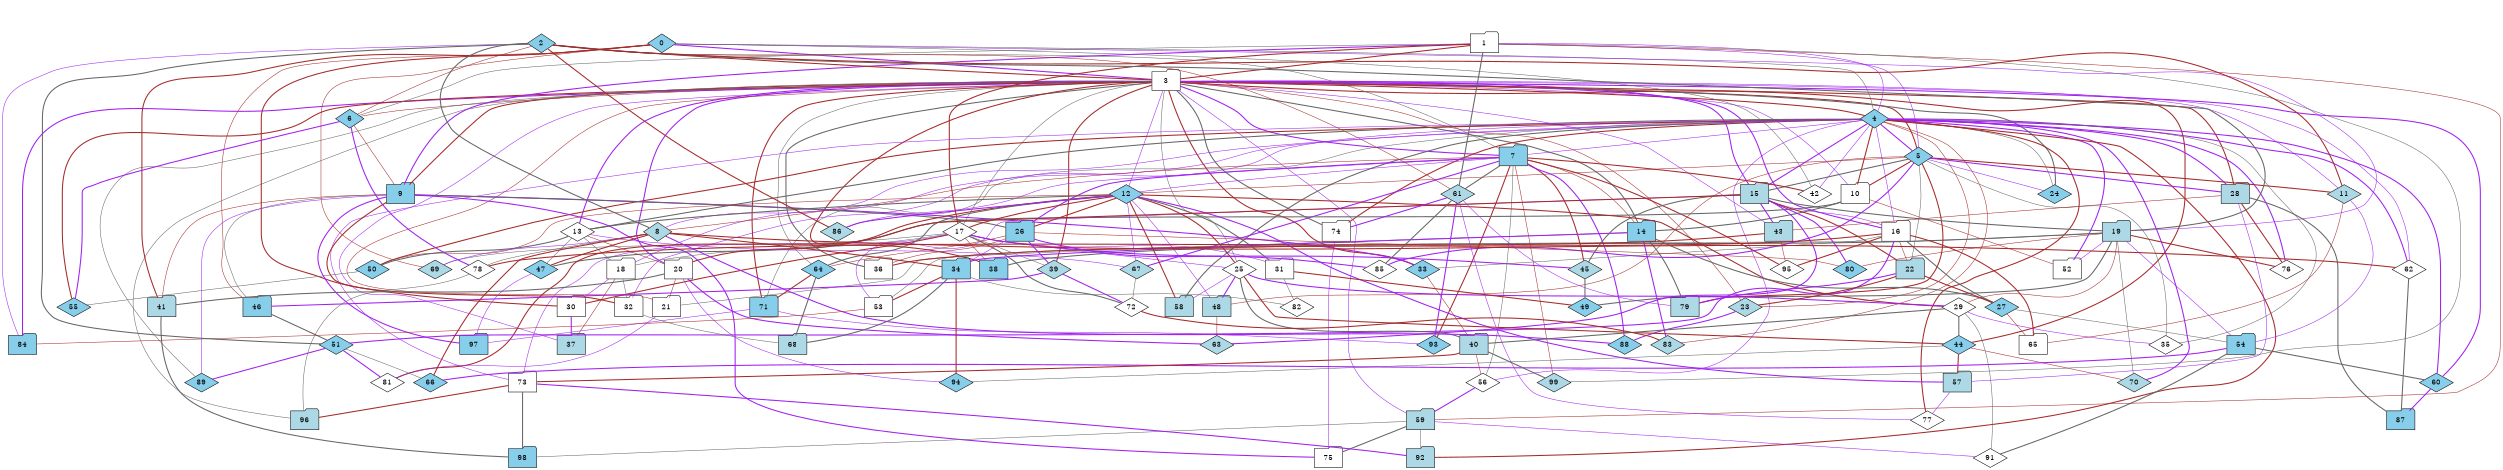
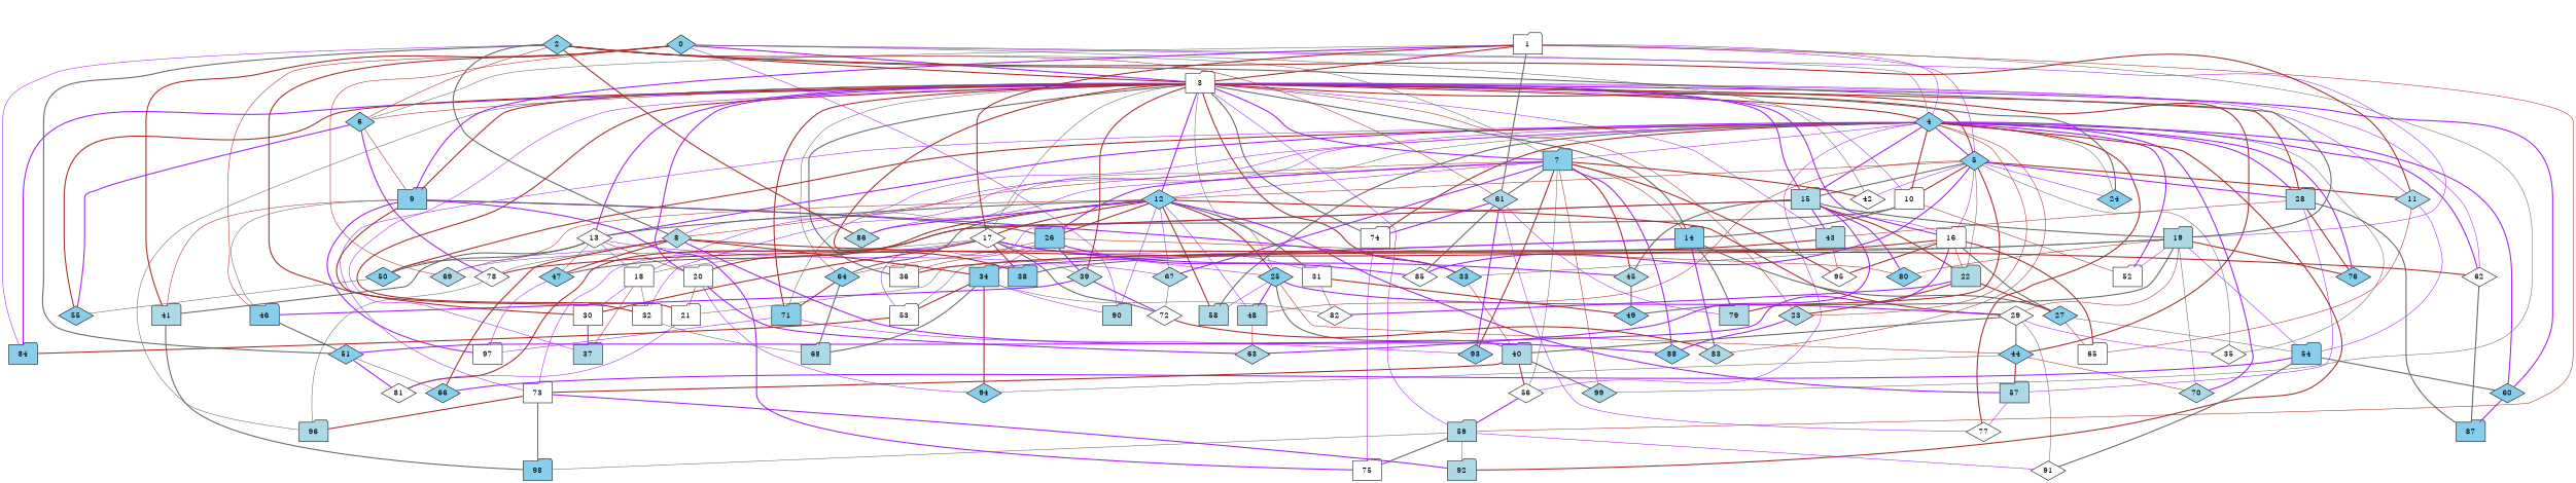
  strict graph {
    node [fillcolor=skyblue shape=diamond style=filled]
    edge [color=purple is_available=True prob=1.0 style=bold]
    3 [fillcolor=white shape=folder]
    0
    4
    19 [fillcolor=lightblue shape=folder]
    30 [fillcolor=white shape=folder]
    41 [fillcolor=lightblue shape=folder]
    42 [fillcolor=white]
    46 [shape=folder]
    69 [fillcolor=lightblue]
+   90 [fillcolor=lightblue shape=folder]
    5
    6
    9 [shape=folder]
    17 [fillcolor=white]
    59 [fillcolor=lightblue shape=folder]
    7 [shape=folder]
    11 [fillcolor=lightblue]
    84 [shape=folder]
    10 [fillcolor=white shape=folder]
    12
    13 [fillcolor=white]
    14 [shape=folder]
    15 [fillcolor=lightblue shape=folder]
    16 [fillcolor=white shape=folder]
    20 [fillcolor=white shape=folder]
    21 [fillcolor=white shape=folder]
    23 [fillcolor=lightblue]
    24
-   25 [fillcolor=white]
+   25
    28 [fillcolor=lightblue shape=folder]
    33
    36 [fillcolor=white shape=folder]
    37 [fillcolor=lightblue shape=folder]
    38 [shape=folder]
    39 [fillcolor=lightblue]
    43 [fillcolor=lightblue shape=folder]
    44
    55
    60
    62 [fillcolor=white]
    64
    71 [shape=folder]
    74 [fillcolor=white shape=folder]
-   89
    96 [fillcolor=lightblue shape=folder]
    8 [fillcolor=lightblue]
    18 [fillcolor=white shape=folder]
    32 [fillcolor=white shape=folder]
    35 [fillcolor=white]
    50
    52 [fillcolor=white shape=folder]
    56 [fillcolor=white]
    58 [fillcolor=lightblue shape=folder]
    70 [fillcolor=lightblue]
    73 [fillcolor=white shape=folder]
-   76 [fillcolor=white]
+   76
    77 [fillcolor=white]
    83 [fillcolor=lightblue]
    92 [fillcolor=lightblue shape=folder]
    54 [shape=folder]
    29 [fillcolor=white]
    53 [fillcolor=white shape=folder]
    80
    49
    98 [shape=folder]
    51
    1 [fillcolor=white shape=folder]
    61 [fillcolor=lightblue]
    99 [fillcolor=lightblue]
    22 [fillcolor=lightblue shape=folder]
    48 [fillcolor=lightblue shape=folder]
    79 [fillcolor=lightblue shape=folder]
    85 [fillcolor=white]
    78 [fillcolor=white]
    26 [shape=folder]
    75 [fillcolor=white shape=folder]
-   97 [shape=folder]
+   97 [fillcolor=white shape=folder]
    45 [fillcolor=lightblue]
    31 [fillcolor=white shape=folder]
    72 [fillcolor=white]
    91 [fillcolor=white]
    93
    2
    86 [fillcolor=lightblue]
    67 [fillcolor=lightblue]
    88
    95 [fillcolor=white]
    34 [shape=folder]
    47
    66
    65 [fillcolor=white shape=folder]
    81 [fillcolor=white]
    57 [fillcolor=lightblue shape=folder]
    27
    63 [fillcolor=lightblue]
    94
    40 [fillcolor=lightblue shape=folder]
    87 [shape=folder]
    68 [fillcolor=lightblue shape=folder]
    82 [fillcolor=white]
    3 -- 4 [color=brown prob=0.2338622159]
    3 -- 5 [color=brown prob=0.102936856512]
    3 -- 6 [color=brown prob=0.549755606036 style=solid]
    3 -- 9 [color=brown]
    3 -- 17 [color=gray40 prob=0.998888370772 style=solid]
    3 -- 59 [prob=0.440857647785 style=solid]
    3 -- 7
    3 -- 11 [prob=0.221637385929 style=solid]
    3 -- 84
    3 -- 10 [prob=0.665078059854 style=solid]
-   3 -- 12 [style=solid]
+   3 -- 12
    3 -- 13 [prob=0.776318999362]
    3 -- 14 [color=gray40]
    3 -- 15 [prob=0.0811698748747]
    3 -- 16 [prob=0.637283887863]
    3 -- 20 [prob=0.739156416931]
-   3 -- 21 [color=brown prob=0.438694222198 style=solid]
+   3 -- 21 [color=brown prob=0.438694222198]
    3 -- 23 [color=brown prob=0.0496186540272 style=solid]
    3 -- 24 [color=gray40 prob=0.196355553876]
    3 -- 25 [color=gray40 prob=0.63621924676 style=solid]
    3 -- 28 [color=brown prob=0.653836226196]
    3 -- 33 [color=brown prob=0.575519896851]
    3 -- 36 [color=gray40]
    3 -- 37 [prob=0.752650026934 style=solid]
    3 -- 38 [color=brown prob=0.299637019334]
    3 -- 39 [color=brown prob=0.131880193093]
    3 -- 43 [prob=0.854361595028 style=solid]
    3 -- 44 [color=brown]
    3 -- 55 [color=brown]
    3 -- 60 [prob=0.208727112271]
    3 -- 62 [prob=0.213464415798 style=solid]
    3 -- 64 [color=gray40 prob=0.602497706764 style=solid]
    3 -- 71 [color=brown prob=0.0464816389921]
    3 -- 74 [color=gray40 prob=0.243440577436]
-   3 -- 89 [color=gray40 prob=0.349244952041 style=solid]
    3 -- 96 [color=gray40 style=solid]
    0 -- 3 [prob=0.654834829449]
    0 -- 4 [color=gray40 prob=0.054230496316 style=solid]
    0 -- 19 [prob=0.630977006463 style=solid]
    0 -- 30 [color=brown prob=0.235544554597]
    0 -- 41 [color=brown prob=0.536428258086]
    0 -- 42 [color=gray40 prob=0.921451532025 style=solid]
    0 -- 46 [color=brown prob=0.499044291848 style=solid]
    0 -- 69 [color=brown prob=0.49500124501 style=solid]
+   0 -- 90 [prob=0.262502342074 style=solid]
    4 -- 5 [prob=0.422186146837]
    4 -- 7 [prob=0.950145503187 style=solid]
    4 -- 10 [color=brown prob=0.357872579584]
-   4 -- 13 [color=gray40 prob=0.056364778568]
+   4 -- 13 [prob=0.056364778568]
    4 -- 15 [prob=0.944760226177]
-   4 -- 16 [prob=0.677940409624 style=solid]
+   5 -- 16 [prob=0.677940409624 style=solid]
    4 -- 23 [color=brown prob=0.396044456416 style=solid]
    4 -- 24 [color=gray40 prob=0.582654301873 style=solid]
    4 -- 28
    4 -- 60 [prob=0.173551888156]
    4 -- 62 [prob=0.503244294233]
    4 -- 71 [color=gray40 prob=0.228393890122 style=solid]
    4 -- 74 [color=brown]
    4 -- 8 [prob=0.856302829934 style=solid]
    4 -- 18 [prob=0.364724942185 style=solid]
    4 -- 32 [style=solid]
    4 -- 35 [color=gray40 prob=0.561435084921 style=solid]
    4 -- 50 [color=brown prob=0.327023636954]
    4 -- 52 [prob=0.953980175944]
    4 -- 56 [prob=0.997952156612 style=solid]
    4 -- 58 [color=gray40]
    4 -- 70 [prob=0.10869085527]
    4 -- 73 [prob=0.0709523601445 style=solid]
    4 -- 76 [prob=0.905037428769]
    4 -- 77 [color=brown]
    4 -- 83 [color=brown style=solid]
    4 -- 92 [color=brown prob=0.999413256741]
    19 -- 38 [color=gray40 prob=0.153728833813]
    19 -- 52 [prob=0.101354809324 style=solid]
    19 -- 70 [color=gray40 style=solid]
    19 -- 76 [color=brown]
    19 -- 54 [style=solid]
    19 -- 29 [color=brown style=solid]
    19 -- 53 [color=gray40 prob=0.992463831979 style=solid]
    19 -- 80 [color=brown prob=0.637607827892 style=solid]
    19 -- 49 [color=gray40 prob=0.323023205595]
    30 -- 37 [prob=0.312511949981]
    41 -- 98 [color=gray40 prob=0.575171374493]
    46 -- 51 [color=gray40 prob=0.643412034235]
-   4 -- 42 [prob=0.360271357418 style=solid]
+   5 -- 42 [prob=0.360271357418 style=solid]
    5 -- 11 [color=brown prob=0.194134140024]
    5 -- 10 [color=brown]
    5 -- 12 [color=brown prob=0.760374393547 style=solid]
    5 -- 15 [color=gray40 prob=0.605369203956]
    5 -- 24 [style=solid]
    5 -- 28 [prob=0.244390105406]
    5 -- 35 [color=gray40 prob=0.662252270263 style=solid]
    5 -- 22 [color=gray40 prob=0.0794983074825 style=solid]
    5 -- 48 [color=brown prob=0.978729850242 style=solid]
    5 -- 79 [color=brown prob=0.964923859825]
    5 -- 85
    6 -- 9 [color=brown prob=0.115448942912 style=solid]
    6 -- 55 [prob=0.971111928956]
    6 -- 78 [prob=0.388860512946]
    9 -- 41 [color=brown prob=0.533073855996 style=solid]
    9 -- 46 [color=gray40 prob=0.735370262261 style=solid]
    9 -- 33 [prob=0.317590938023]
-   9 -- 89 [prob=0.351292715925 style=solid]
    9 -- 32 [color=brown prob=0.8432375664]
    9 -- 26 [color=gray40 prob=0.962086218757]
    9 -- 75 [prob=0.213959670871]
    9 -- 97 [prob=0.360330197114]
    17 -- 30 [color=brown]
    17 -- 69 [color=gray40 prob=0.933000875362 style=solid]
    17 -- 25 [prob=0.916247885815 style=solid]
-   17 -- 38 [color=brown prob=0.109492120952 style=solid]
+   17 -- 38 [color=brown prob=0.109492120952]
    17 -- 39 [color=gray40 prob=0.84330976788 style=solid]
    17 -- 18 [color=gray40 prob=0.198142931174 style=solid]
    17 -- 73 [prob=0.17948153727 style=solid]
    17 -- 45 [prob=0.930348451162]
    17 -- 31 [prob=0.653405071131 style=solid]
    17 -- 72 [color=gray40 prob=0.847568640959]
    59 -- 92 [color=gray40 prob=0.608032718811 style=solid]
    59 -- 98 [color=gray40 style=solid]
    59 -- 75 [color=gray40 prob=0.206953957835]
    59 -- 91 [prob=0.0144606622454 style=solid]
    7 -- 42 [color=brown prob=0.670985567259]
    7 -- 12 [prob=0.724391115665 style=solid]
    7 -- 14 [color=brown prob=0.877737144935 style=solid]
    7 -- 8 [color=brown prob=0.436834331023 style=solid]
    7 -- 56 [color=gray40 prob=0.757415052209 style=solid]
    7 -- 61 [color=gray40 prob=0.46115885369]
    7 -- 99 [color=brown prob=0.938112078088 style=solid]
    7 -- 26 [prob=0.0346948845703]
    7 -- 45 [color=brown]
    7 -- 93 [color=brown prob=0.0344990901526]
    7 -- 86 [style=solid]
    7 -- 67
    7 -- 88 [prob=0.77764471144]
    7 -- 95 [color=brown prob=0.0441267636013]
    11 -- 54 [prob=0.946394883083 style=solid]
    11 -- 65 [color=brown style=solid]
    10 -- 14 [color=gray40 prob=0.488288353193]
    10 -- 52 [color=brown style=solid]
    10 -- 47 [color=gray40 prob=0.530339705839]
+   12 -- 90 [prob=0.511583633385 style=solid]
    12 -- 17 [color=brown prob=0.800232371656]
    12 -- 13 [color=gray40]
    12 -- 20 [color=brown prob=0.126366849943]
    12 -- 25 [color=brown]
    12 -- 64 [color=gray40 prob=0.821819187931]
    12 -- 50 [color=brown prob=0.432310790415 style=solid]
    12 -- 58 [color=brown prob=0.0151055199285]
    12 -- 29 [color=brown]
    12 -- 48 [style=solid]
    12 -- 26 [color=brown]
    12 -- 31 [color=gray40 prob=0.290396874155]
    12 -- 86 [prob=0.880665658933]
    12 -- 67 [style=solid]
    12 -- 57
-   20 -- 41 [color=gray40 prob=0.391958565305]
+   13 -- 41 [color=gray40 prob=0.391958565305]
    13 -- 20 [color=brown prob=0.732780537023 style=solid]
    13 -- 18 [color=gray40 prob=0.308814212968 style=solid]
    13 -- 50 [color=gray40 prob=0.561524306301]
    13 -- 67 [prob=0.684668354451 style=solid]
    13 -- 47 [color=gray40 prob=0.645624281965 style=solid]
    14 -- 21 [color=gray40 prob=0.519464276805 style=solid]
    14 -- 83 [prob=0.363831790177]
    14 -- 79 [color=gray40 prob=0.928625847856]
    14 -- 34 [prob=0.95436459882]
    14 -- 27 [color=gray40 prob=0.398411126683]
    15 -- 19 [color=gray40 prob=0.558118385898]
    15 -- 16 [prob=0.206072780972 style=solid]
    15 -- 43
    15 -- 53 [prob=0.315599095966 style=solid]
    15 -- 80 [prob=0.416303460113]
    15 -- 22 [color=brown prob=0.138319384856]
    15 -- 45 [color=gray40 prob=0.320646145233]
    15 -- 81 [color=brown prob=0.805987511047]
    15 -- 63 [prob=0.538645971158]
    16 -- 33 [color=gray40 style=solid]
    16 -- 36 [color=brown prob=0.365575959434]
    16 -- 51 [prob=0.141667567352]
    16 -- 22 [color=brown prob=0.0698952645062 style=solid]
    16 -- 95 [color=brown prob=0.364381267379]
    16 -- 65 [color=brown]
    16 -- 27 [color=gray40 prob=0.51693670511]
    20 -- 21 [color=brown prob=0.324471452756 style=solid]
    20 -- 63 [prob=0.108712744344]
    20 -- 94 [prob=0.286267948422 style=solid]
    21 -- 81 [prob=0.369308179242 style=solid]
    23 -- 88 [prob=0.439341551378]
-   25 -- 44 [color=brown prob=0.2478672154]
+   25 -- 44 [color=brown prob=0.2478672154 style=solid]
    25 -- 58 [style=solid]
    25 -- 29 [prob=0.328688097218]
    25 -- 48 [prob=0.0386952667907]
    25 -- 40 [color=gray40 prob=0.775217146068]
    28 -- 43 [color=brown prob=0.868636026523 style=solid]
    28 -- 76 [color=brown prob=0.278398505656]
    28 -- 57 [prob=0.832747041362 style=solid]
    28 -- 87 [color=gray40]
    33 -- 40 [color=brown prob=0.306185236171 style=solid]
    39 -- 46
    39 -- 72 [prob=0.97738065824]
    43 -- 78 [color=brown prob=0.733441948024]
    43 -- 95 [color=brown prob=0.499212007067 style=solid]
    44 -- 70 [color=brown prob=0.771314922781 style=solid]
    44 -- 57 [color=brown prob=0.240553864126]
    44 -- 94 [color=gray40 prob=0.0594538317837 style=solid]
    60 -- 87
    62 -- 87 [color=gray40 prob=0.865774083808]
    64 -- 71 [color=brown]
    64 -- 68 [color=gray40]
    71 -- 97 [prob=0.419527013393 style=solid]
    71 -- 93 [prob=0.25726734666 style=solid]
    74 -- 75 [prob=0.148263955453 style=solid]
    8 -- 69 [prob=0.189964783183 style=solid]
    8 -- 62 [color=brown]
    8 -- 78 [color=gray40 style=solid]
    8 -- 88 [prob=0.930782588719]
    8 -- 34 [color=brown]
    8 -- 47 [color=brown prob=0.509291891701]
    8 -- 66 [color=brown]
    18 -- 30 [prob=0.0597233218313 style=solid]
    18 -- 37 [color=brown prob=0.435155726909 style=solid]
    18 -- 32 [color=gray40 style=solid]
    32 -- 68 [color=gray40 prob=0.940171816492 style=solid]
    50 -- 55 [color=gray40 prob=0.178032460585 style=solid]
    56 -- 59 [prob=0.484387790985]
    73 -- 96 [color=brown prob=0.625307356727]
    73 -- 92 [prob=0.749203341228]
    73 -- 98 [color=gray40 prob=0.170698759557]
    54 -- 60 [color=gray40 prob=0.825095804914]
    54 -- 91 [color=gray40 prob=0.965938070278]
    54 -- 66 [prob=0.854383479093]
    29 -- 44 [color=gray40]
    29 -- 35 [prob=0.169988256905 style=solid]
    29 -- 91 [color=gray40 prob=0.422364712215 style=solid]
    29 -- 40 [color=gray40 prob=0.117410955427]
-   53 -- 84 [color=brown prob=0.224105408276 style=solid]
-   51 -- 89 [prob=0.415943819138]
+   53 -- 84 [color=brown prob=0.224105408276]
    51 -- 66 [color=gray40 prob=0.635941993322 style=solid]
    51 -- 81 [prob=0.876585306108]
    1 -- 3 [color=brown prob=0.722876555734]
    1 -- 4 [prob=0.954876604873 style=solid]
    1 -- 5 [prob=0.906548021424 style=solid]
    1 -- 6 [color=gray40 style=solid]
    1 -- 9
    1 -- 17 [color=brown prob=0.83128269375]
    1 -- 59 [color=brown style=solid]
    1 -- 61 [color=gray40 prob=0.085748927673]
    1 -- 99 [color=gray40 style=solid]
    61 -- 74 [prob=0.152343140731]
    61 -- 77 [style=solid]
    61 -- 79 [prob=0.942031981303 style=solid]
    61 -- 85 [color=gray40]
    61 -- 93
    22 -- 23 [color=brown]
    22 -- 27 [color=brown]
-   22 -- 79 [prob=0.772923545133]
+   22 -- 82 [prob=0.772923545133]
    48 -- 63 [color=brown prob=0.390335275564 style=solid]
    78 -- 96 [color=gray40 prob=0.625314010994 style=solid]
    26 -- 36 [color=brown prob=0.467815205983 style=solid]
    26 -- 39 [prob=0.580355138194]
    26 -- 64 [color=brown prob=0.387274517411 style=solid]
    26 -- 80 [color=brown prob=0.119710481069 style=solid]
    26 -- 85 [prob=0.770323967048]
    26 -- 34 [style=solid]
    45 -- 49 [color=gray40 prob=0.0257931450471]
    31 -- 49 [color=brown prob=0.603572326111]
    31 -- 82 [color=gray40 prob=0.223165837344 style=solid]
    72 -- 83 [color=brown prob=0.513612182771]
    2 -- 3 [color=brown prob=0.0134351692718]
    2 -- 19 [color=gray40 prob=0.949868654126]
    2 -- 6 [color=brown prob=0.286660204822 style=solid]
    2 -- 7 [color=gray40 prob=0.513015139135 style=solid]
    2 -- 11 [color=brown prob=0.576587717404]
    2 -- 84 [prob=0.755397360653 style=solid]
    2 -- 8 [color=gray40 prob=0.474197546971]
    2 -- 51 [color=gray40 prob=0.645768927664]
    2 -- 61 [color=brown prob=0.0906425863622 style=solid]
    2 -- 86 [color=brown]
    67 -- 72 [color=gray40 prob=0.709286919821 style=solid]
+   34 -- 90 [style=solid]
    34 -- 53 [color=brown prob=0.67247112611]
    34 -- 94 [color=brown prob=0.941690175639]
    34 -- 68 [color=gray40]
    34 -- 82 [color=gray40 style=solid]
    47 -- 97 [prob=0.970761087973 style=solid]
    57 -- 77 [prob=0.178467515674 style=solid]
    27 -- 54 [color=gray40 style=solid]
    27 -- 65 [color=brown prob=0.223945827993 style=solid]
-   40 -- 56 [color=brown style=solid]
+   40 -- 56 [color=brown]
    40 -- 73 [color=brown prob=0.247270963037]
    40 -- 99 [color=gray40 prob=0.833341440698]
  }
